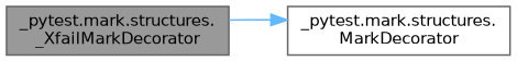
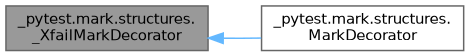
  digraph {
    rankdir=LR
    node [color=gray40 fontname=Helvetica fontsize=10 shape=box style=filled]
    n1 [fillcolor=grey60 fontcolor=black height=0.2 label="_pytest.mark.structures.\l_XfailMarkDecorator" width=0.4]
    n2 [fillcolor=white height=0.2 label="_pytest.mark.structures.\lMarkDecorator" width=0.4]
-   n2 -> n1 [color=steelblue1 dir=back fontname=Helvetica fontsize=10 labelfontname=Helvetica labelfontsize=10 style=solid]
+   n1 -> n2 [color=steelblue1 dir=back fontname=Helvetica fontsize=10 labelfontname=Helvetica labelfontsize=10 style=solid]
  }
